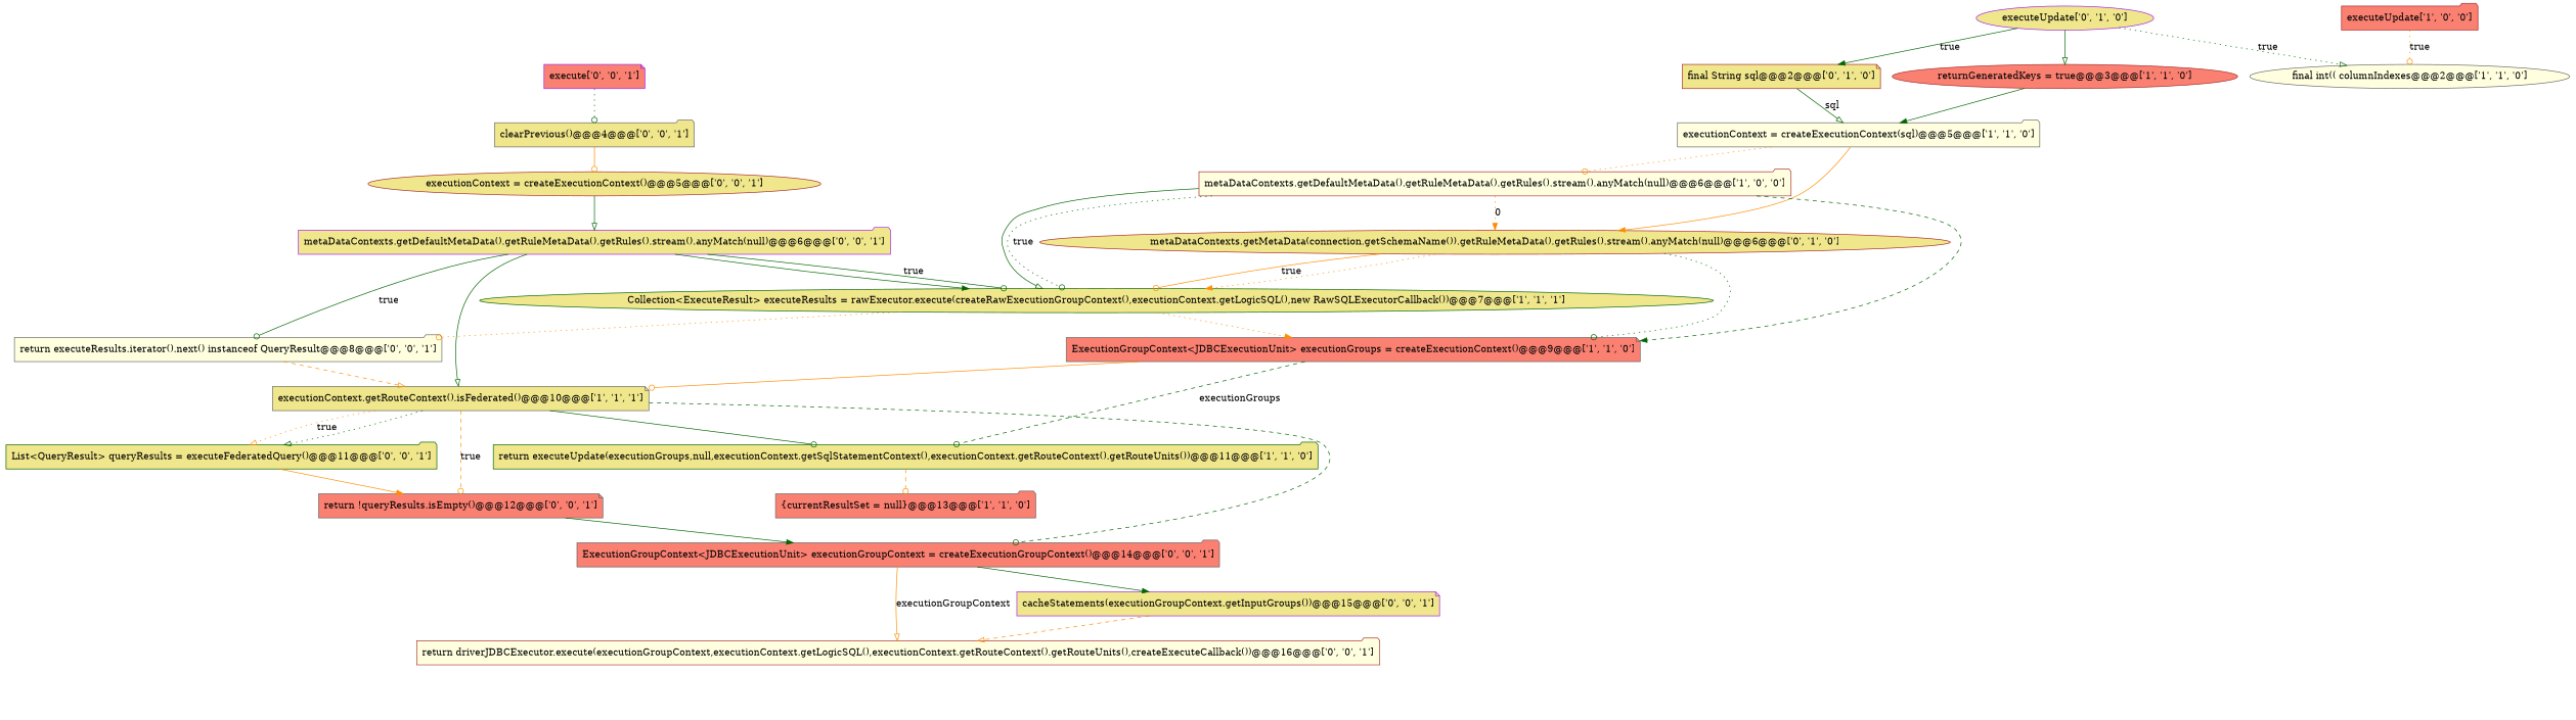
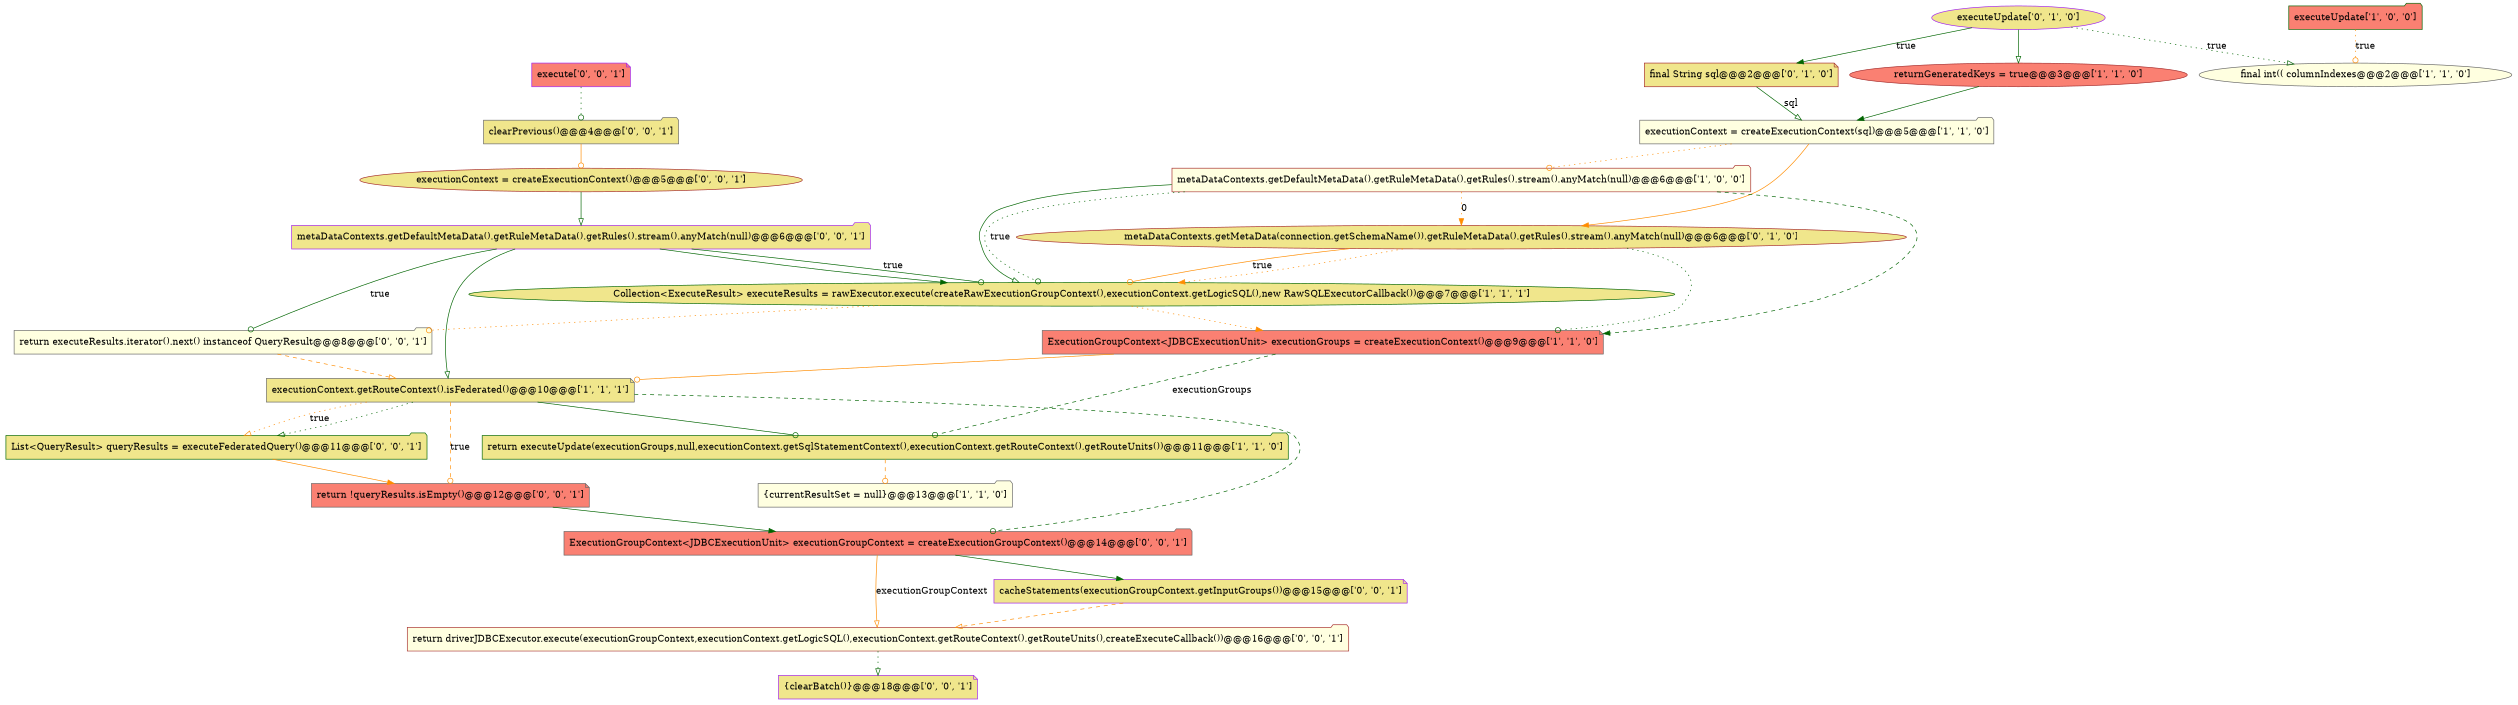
  digraph {
    node [color=gray40 fillcolor=khaki shape=folder style=filled]
    edge [arrowhead=odot color=darkgreen style=solid]
    n1 [label="executionContext.getRouteContext().isFederated()@@@10@@@['1', '1', '1']" shape=note]
    n2 [fillcolor=salmon label="return !queryResults.isEmpty()@@@12@@@['0', '0', '1']" shape=note]
    n3 [fillcolor=salmon label="ExecutionGroupContext<JDBCExecutionUnit> executionGroupContext = createExecutionGroupContext()@@@14@@@['0', '0', '1']"]
    n4 [color=darkgreen label="return executeUpdate(executionGroups,null,executionContext.getSqlStatementContext(),executionContext.getRouteContext().getRouteUnits())@@@11@@@['1', '1', '0']"]
    n5 [color=darkgreen label="List<QueryResult> queryResults = executeFederatedQuery()@@@11@@@['0', '0', '1']"]
    n6 [color=brown fillcolor=lightyellow label="return driverJDBCExecutor.execute(executionGroupContext,executionContext.getLogicSQL(),executionContext.getRouteContext().getRouteUnits(),createExecuteCallback())@@@16@@@['0', '0', '1']"]
    n7 [color=purple label="cacheStatements(executionGroupContext.getInputGroups())@@@15@@@['0', '0', '1']" shape=note]
-   n8 [fillcolor=salmon label="{currentResultSet = null}@@@13@@@['1', '1', '0']"]
+   n8 [fillcolor=lightyellow label="{currentResultSet = null}@@@13@@@['1', '1', '0']"]
+   n9 [color=purple label="{clearBatch()}@@@18@@@['0', '0', '1']" shape=note]
    n10 [fillcolor=lightyellow label="executionContext = createExecutionContext(sql)@@@5@@@['1', '1', '0']"]
    n11 [color=brown fillcolor=lightyellow label="metaDataContexts.getDefaultMetaData().getRuleMetaData().getRules().stream().anyMatch(null)@@@6@@@['1', '0', '0']"]
    n12 [color=brown label="metaDataContexts.getMetaData(connection.getSchemaName()).getRuleMetaData().getRules().stream().anyMatch(null)@@@6@@@['0', '1', '0']" shape=ellipse]
    n13 [color=darkgreen label="Collection<ExecuteResult> executeResults = rawExecutor.execute(createRawExecutionGroupContext(),executionContext.getLogicSQL(),new RawSQLExecutorCallback())@@@7@@@['1', '1', '1']" shape=ellipse]
    n14 [fillcolor=salmon label="ExecutionGroupContext<JDBCExecutionUnit> executionGroups = createExecutionContext()@@@9@@@['1', '1', '0']" shape=note]
    n15 [color=brown label="final String sql@@@2@@@['0', '1', '0']" shape=note]
    n16 [fillcolor=lightyellow label="final int(( columnIndexes@@@2@@@['1', '1', '0']" shape=ellipse]
    n17 [fillcolor=lightyellow label="return executeResults.iterator().next() instanceof QueryResult@@@8@@@['0', '0', '1']"]
    n18 [color=brown fillcolor=salmon label="returnGeneratedKeys = true@@@3@@@['1', '1', '0']" shape=ellipse]
    n19 [color=brown label="executionContext = createExecutionContext()@@@5@@@['0', '0', '1']" shape=ellipse]
    n20 [color=purple label="metaDataContexts.getDefaultMetaData().getRuleMetaData().getRules().stream().anyMatch(null)@@@6@@@['0', '0', '1']"]
    n21 [color=purple label="executeUpdate['0', '1', '0']" shape=ellipse]
    n22 [label="clearPrevious()@@@4@@@['0', '0', '1']"]
-   n23 [color=brown fillcolor=salmon label="executeUpdate['1', '0', '0']"]
+   n23 [color=darkgreen fillcolor=salmon label="executeUpdate['1', '0', '0']"]
    n24 [color=purple fillcolor=salmon label="execute['0', '0', '1']" shape=note]
    n1 -> n2 [color=darkorange label=true style=dashed]
    n1 -> n3 [style=dashed]
    n1 -> n4
    n1 -> n5 [arrowhead=onormal style=dotted]
    n1 -> n5 [arrowhead=onormal color=darkorange label=true style=dotted]
    n2 -> n3 [arrowhead=normal]
    n3 -> n6 [arrowhead=onormal color=darkorange label=executionGroupContext]
    n3 -> n7 [arrowhead=normal]
    n4 -> n8 [color=darkorange style=dashed]
    n5 -> n2 [arrowhead=normal color=darkorange]
+   n6 -> n9 [arrowhead=onormal style=dotted]
    n7 -> n6 [arrowhead=onormal color=darkorange style=dashed]
    n10 -> n11 [color=darkorange style=dotted]
    n10 -> n12 [arrowhead=normal color=darkorange]
    n11 -> n12 [arrowhead=normal color=darkorange label=0 style=dotted]
    n11 -> n13 [label=true style=dotted]
    n11 -> n13 [arrowhead=onormal]
    n11 -> n14 [arrowhead=normal style=dashed]
    n12 -> n13 [color=darkorange label=true]
    n12 -> n13 [arrowhead=normal color=darkorange style=dotted]
    n12 -> n14 [style=dotted]
    n13 -> n14 [arrowhead=normal color=darkorange style=dotted]
    n13 -> n17 [color=darkorange style=dotted]
    n14 -> n1 [color=darkorange]
    n14 -> n4 [label=executionGroups style=dashed]
    n15 -> n10 [arrowhead=onormal label=sql]
    n17 -> n1 [arrowhead=onormal color=darkorange style=dashed]
    n18 -> n10 [arrowhead=normal]
    n19 -> n20 [arrowhead=onormal]
    n20 -> n1 [arrowhead=onormal]
    n20 -> n13 [arrowhead=normal]
    n20 -> n13 [label=true]
    n20 -> n17 [label=true]
    n21 -> n15 [arrowhead=normal label=true]
    n21 -> n16 [arrowhead=onormal label=true style=dotted]
    n21 -> n18 [arrowhead=onormal]
    n22 -> n19 [color=darkorange]
    n23 -> n16 [color=darkorange label=true style=dotted]
    n24 -> n22 [style=dotted]
  }
